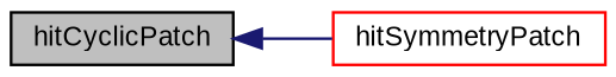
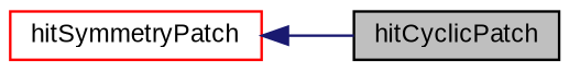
  digraph {
    rankdir=LR
    fontname="Liberation Sans"
    node [fontname="Liberation Sans" fontsize=10 shape=record]
    n1 [color=black fillcolor=grey75 fontcolor=black height=0.2 label=hitCyclicPatch style=filled width=0.4]
    n2 [color=red height=0.2 label=hitSymmetryPatch width=0.4]
-   n1 -> n2 [color=midnightblue dir=back fontname="Liberation Sans" fontsize=10 labelfontname=FreeSans labelfontsize=10 style=solid]
+   n2 -> n1 [color=midnightblue dir=back fontname="Liberation Sans" fontsize=10 labelfontname=FreeSans labelfontsize=10 style=solid]
  }
